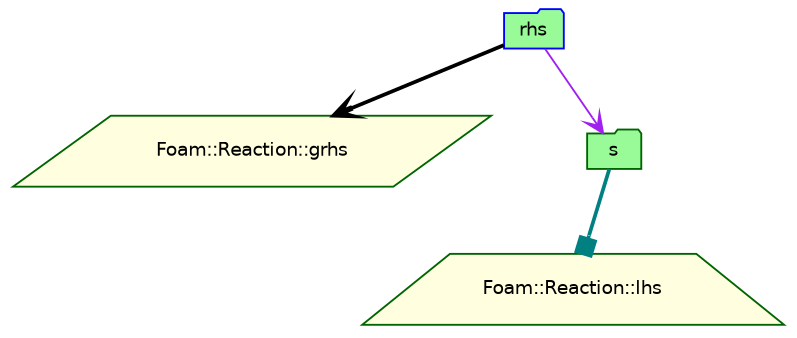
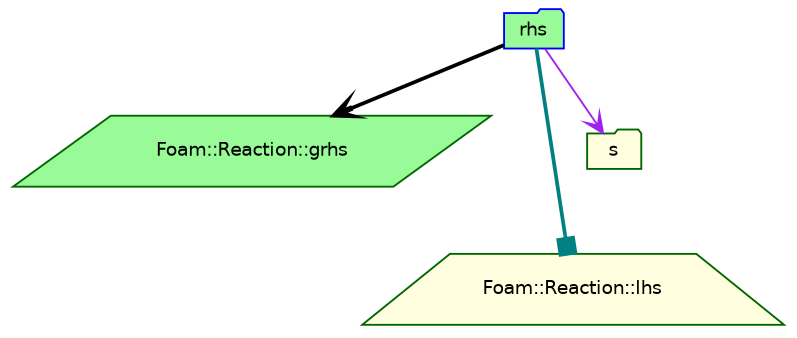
  digraph {
    rankdir=TB
    node [color=darkgreen fillcolor=palegreen fontname=Helvetica fontsize=10 shape=folder style=filled]
    edge [arrowhead=vee fontname=Helvetica fontsize=10 labelfontname=Helvetica labelfontsize=10 style=bold]
    n1 [color=blue fontcolor=black height=0.2 label=rhs width=0.4]
-   n2 [fillcolor=lightyellow height=0.2 label="Foam::Reaction::grhs" shape=parallelogram width=0.4]
+   n2 [height=0.2 label="Foam::Reaction::grhs" shape=parallelogram width=0.4]
    n3 [fillcolor=lightyellow height=0.2 label="Foam::Reaction::lhs" shape=trapezium width=0.4]
-   n4 [height=0.2 label=s width=0.4]
+   n4 [fillcolor=lightyellow height=0.2 label=s width=0.4]
    n1 -> n2 [color=black]
-   n4 -> n3 [arrowhead=box color=teal]
+   n1 -> n3 [arrowhead=box color=teal]
    n1 -> n4 [color=purple style=solid]
  }
